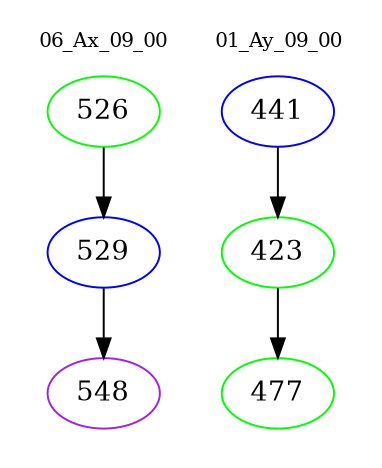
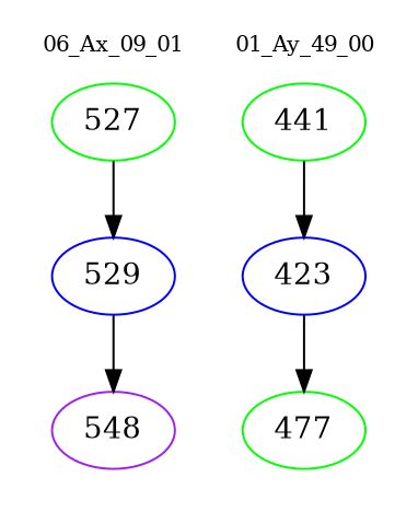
  digraph {
    node [color=green]
    edge [color=black]
-   n1 [label=526]
+   n1 [label=527]
    n2 [color=blue label=529]
    n3 [color=purple label=548]
-   n4 [color=blue label=441]
-   n5 [label=423]
+   n4 [label=441]
+   n5 [color=blue label=423]
    n6 [label=477]
    subgraph cluster_1 {
      color=white
      fontsize=10
-     label="06_Ax_09_00"
+     label="06_Ax_09_01"
      n1
      n2
      n3
    }
    subgraph cluster_2 {
      color=white
      fontsize=10
-     label="01_Ay_09_00"
+     label="01_Ay_49_00"
      n4
      n5
      n6
    }
    n1 -> n2
    n2 -> n3
    n4 -> n5
    n5 -> n6
  }
